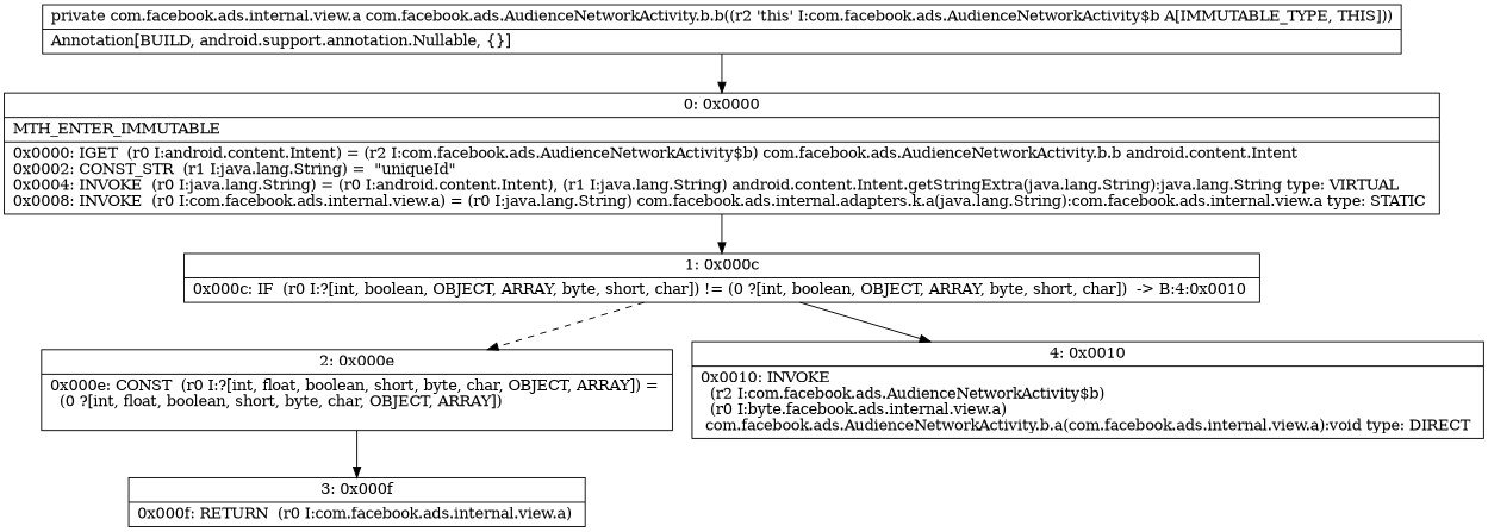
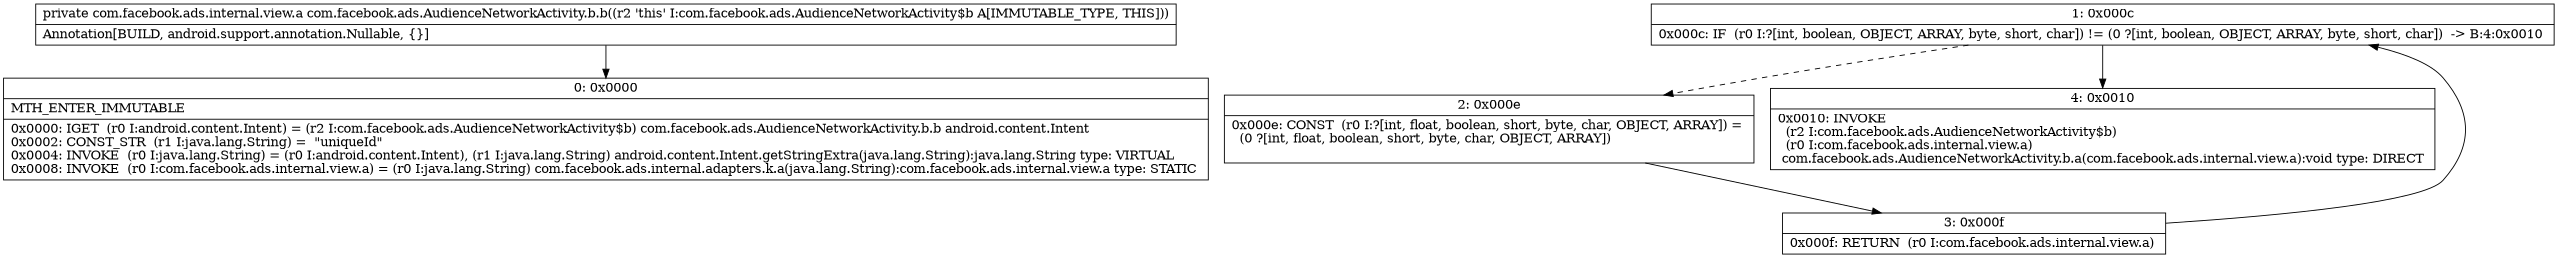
  digraph {
    node [shape=record]
    n1 [label="{0\:\ 0x0000|MTH_ENTER_IMMUTABLE\l|0x0000: IGET  (r0 I:android.content.Intent) = (r2 I:com.facebook.ads.AudienceNetworkActivity$b) com.facebook.ads.AudienceNetworkActivity.b.b android.content.Intent \l0x0002: CONST_STR  (r1 I:java.lang.String) =  \"uniqueId\" \l0x0004: INVOKE  (r0 I:java.lang.String) = (r0 I:android.content.Intent), (r1 I:java.lang.String) android.content.Intent.getStringExtra(java.lang.String):java.lang.String type: VIRTUAL \l0x0008: INVOKE  (r0 I:com.facebook.ads.internal.view.a) = (r0 I:java.lang.String) com.facebook.ads.internal.adapters.k.a(java.lang.String):com.facebook.ads.internal.view.a type: STATIC \l}"]
    n2 [label="{1\:\ 0x000c|0x000c: IF  (r0 I:?[int, boolean, OBJECT, ARRAY, byte, short, char]) != (0 ?[int, boolean, OBJECT, ARRAY, byte, short, char])  \-\> B:4:0x0010 \l}"]
    n3 [label="{2\:\ 0x000e|0x000e: CONST  (r0 I:?[int, float, boolean, short, byte, char, OBJECT, ARRAY]) = \l  (0 ?[int, float, boolean, short, byte, char, OBJECT, ARRAY])\l \l}"]
-   n4 [label="{4\:\ 0x0010|0x0010: INVOKE  \l  (r2 I:com.facebook.ads.AudienceNetworkActivity$b)\l  (r0 I:byte.facebook.ads.internal.view.a)\l com.facebook.ads.AudienceNetworkActivity.b.a(com.facebook.ads.internal.view.a):void type: DIRECT \l}"]
+   n4 [label="{4\:\ 0x0010|0x0010: INVOKE  \l  (r2 I:com.facebook.ads.AudienceNetworkActivity$b)\l  (r0 I:com.facebook.ads.internal.view.a)\l com.facebook.ads.AudienceNetworkActivity.b.a(com.facebook.ads.internal.view.a):void type: DIRECT \l}"]
    n5 [label="{3\:\ 0x000f|0x000f: RETURN  (r0 I:com.facebook.ads.internal.view.a) \l}"]
    n6 [label="{private com.facebook.ads.internal.view.a com.facebook.ads.AudienceNetworkActivity.b.b((r2 'this' I:com.facebook.ads.AudienceNetworkActivity$b A[IMMUTABLE_TYPE, THIS]))  | Annotation[BUILD, android.support.annotation.Nullable, \{\}]\l}"]
-   n1 -> n2
+   n5 -> n2
    n2 -> n3 [style=dashed]
    n2 -> n4
    n3 -> n5
    n6 -> n1
  }
